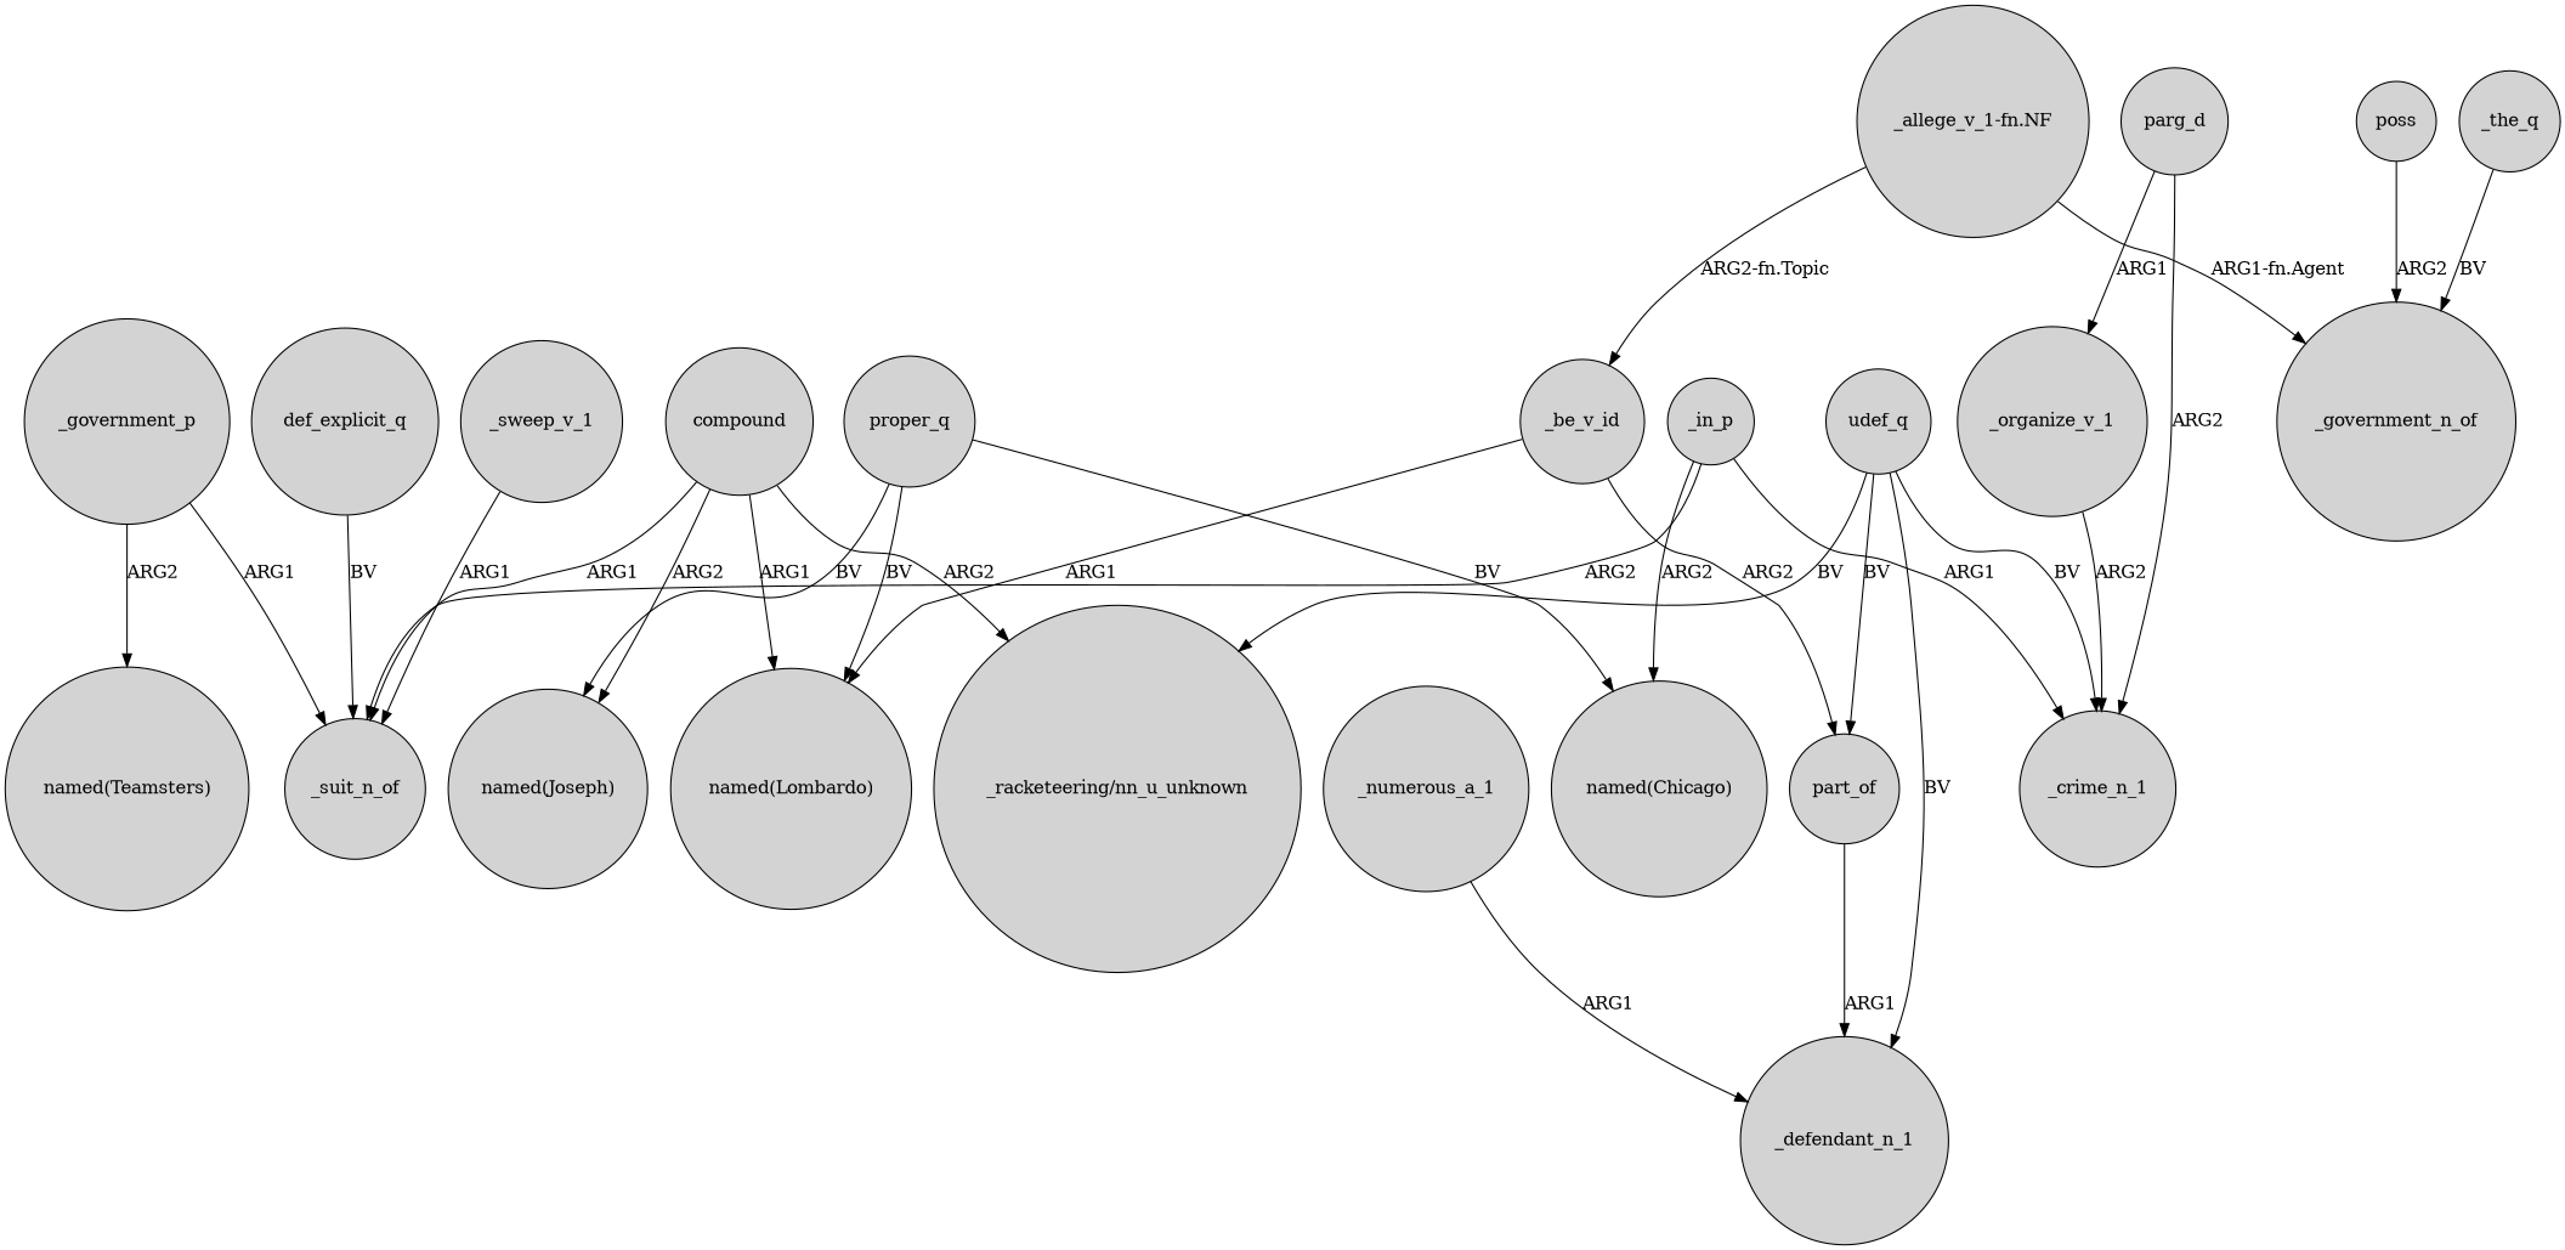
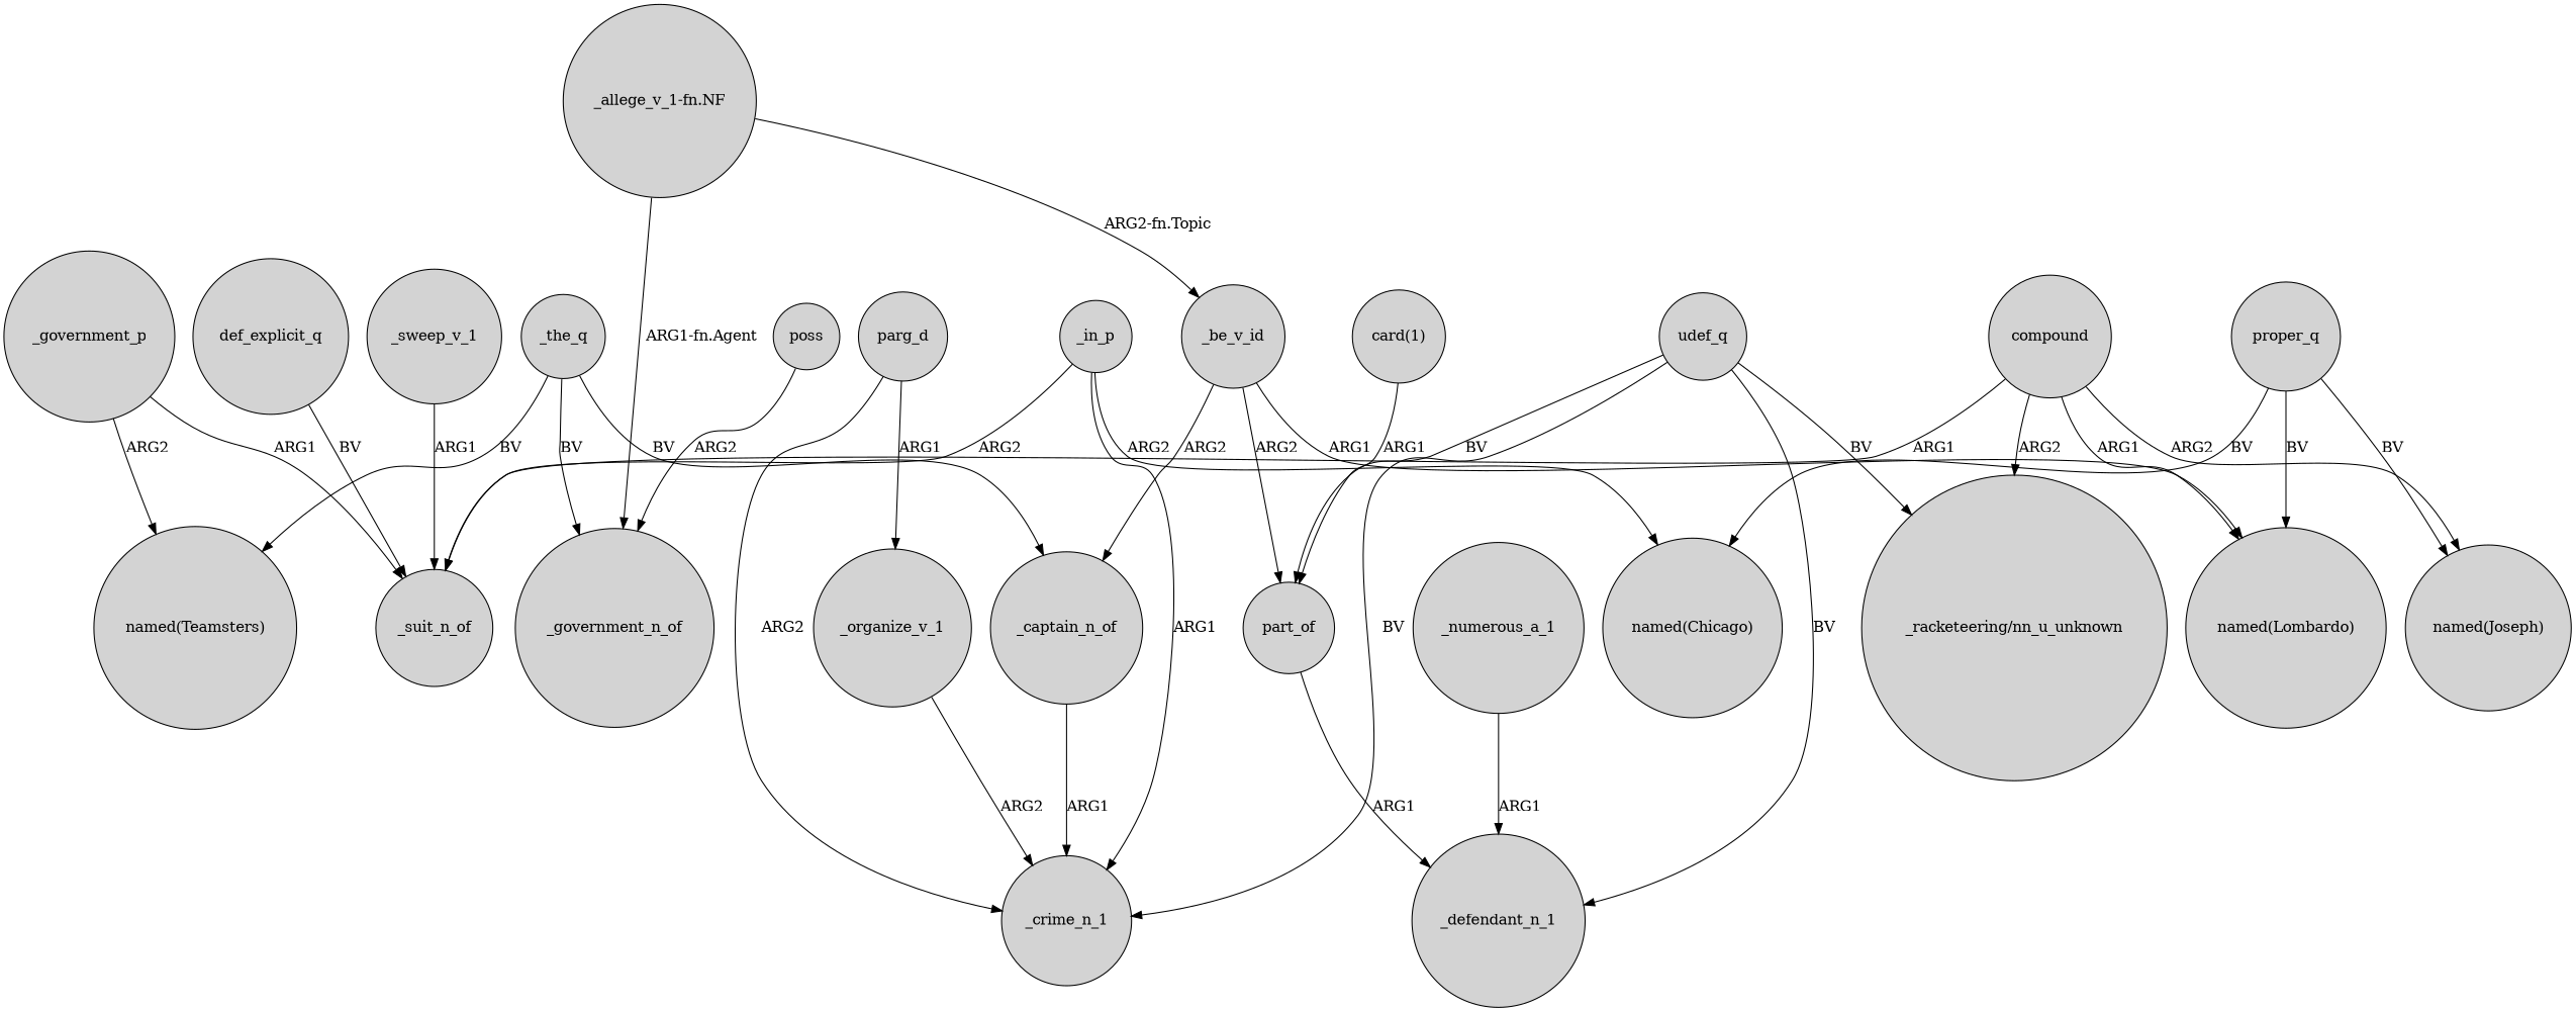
  digraph {
    node [shape=circle style=filled]
    _in_p
    _suit_n_of
    _crime_n_1
    "named(Chicago)"
    "_allege_v_1-fn.NF"
    _government_n_of
    _be_v_id
    part_of
    "named(Lombardo)"
+   _captain_n_of
    n11 [label=_government_p]
    "named(Teamsters)"
    udef_q
    _defendant_n_1
    "_racketeering/nn_u_unknown"
    compound
    "named(Joseph)"
    def_explicit_q
    _organize_v_1
    proper_q
    poss
+   "card(1)"
    parg_d
    _sweep_v_1
    _the_q
    _numerous_a_1
    _in_p -> _suit_n_of [label=ARG2]
    _in_p -> _crime_n_1 [label=ARG1]
    _in_p -> "named(Chicago)" [label=ARG2]
    "_allege_v_1-fn.NF" -> _government_n_of [label="ARG1-fn.Agent"]
    "_allege_v_1-fn.NF" -> _be_v_id [label="ARG2-fn.Topic"]
    _be_v_id -> part_of [label=ARG2]
    _be_v_id -> "named(Lombardo)" [label=ARG1]
+   _be_v_id -> _captain_n_of [label=ARG2]
    part_of -> _defendant_n_1 [label=ARG1]
+   _captain_n_of -> _crime_n_1 [label=ARG1]
    n11 -> _suit_n_of [label=ARG1]
    n11 -> "named(Teamsters)" [label=ARG2]
    udef_q -> _crime_n_1 [label=BV]
    udef_q -> part_of [label=BV]
    udef_q -> _defendant_n_1 [label=BV]
    udef_q -> "_racketeering/nn_u_unknown" [label=BV]
    compound -> _suit_n_of [label=ARG1]
    compound -> "named(Lombardo)" [label=ARG1]
    compound -> "_racketeering/nn_u_unknown" [label=ARG2]
    compound -> "named(Joseph)" [label=ARG2]
    def_explicit_q -> _suit_n_of [label=BV]
    _organize_v_1 -> _crime_n_1 [label=ARG2]
    proper_q -> "named(Chicago)" [label=BV]
    proper_q -> "named(Lombardo)" [label=BV]
    proper_q -> "named(Joseph)" [label=BV]
    poss -> _government_n_of [label=ARG2]
+   "card(1)" -> part_of [label=ARG1]
    parg_d -> _crime_n_1 [label=ARG2]
    parg_d -> _organize_v_1 [label=ARG1]
    _sweep_v_1 -> _suit_n_of [label=ARG1]
    _the_q -> _government_n_of [label=BV]
+   _the_q -> _captain_n_of [label=BV]
+   _the_q -> "named(Teamsters)" [label=BV]
    _numerous_a_1 -> _defendant_n_1 [label=ARG1]
  }
